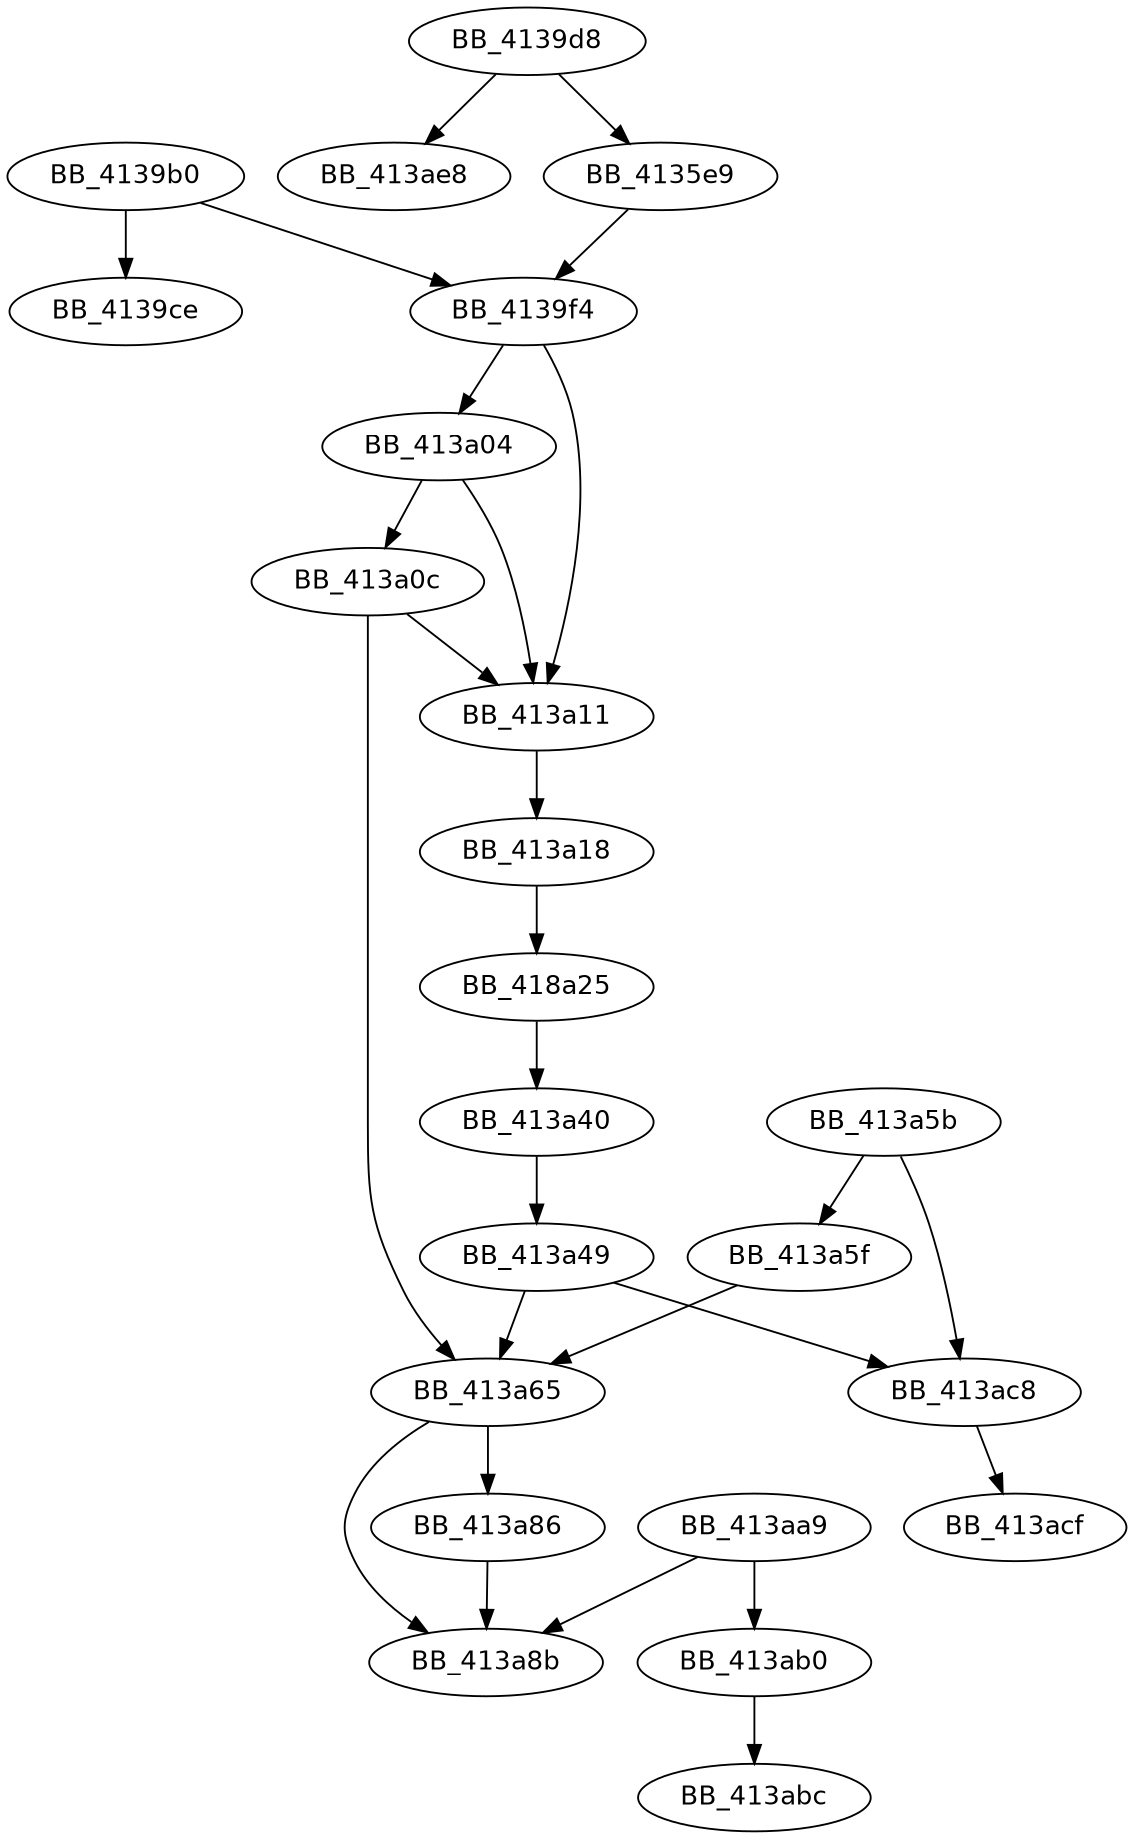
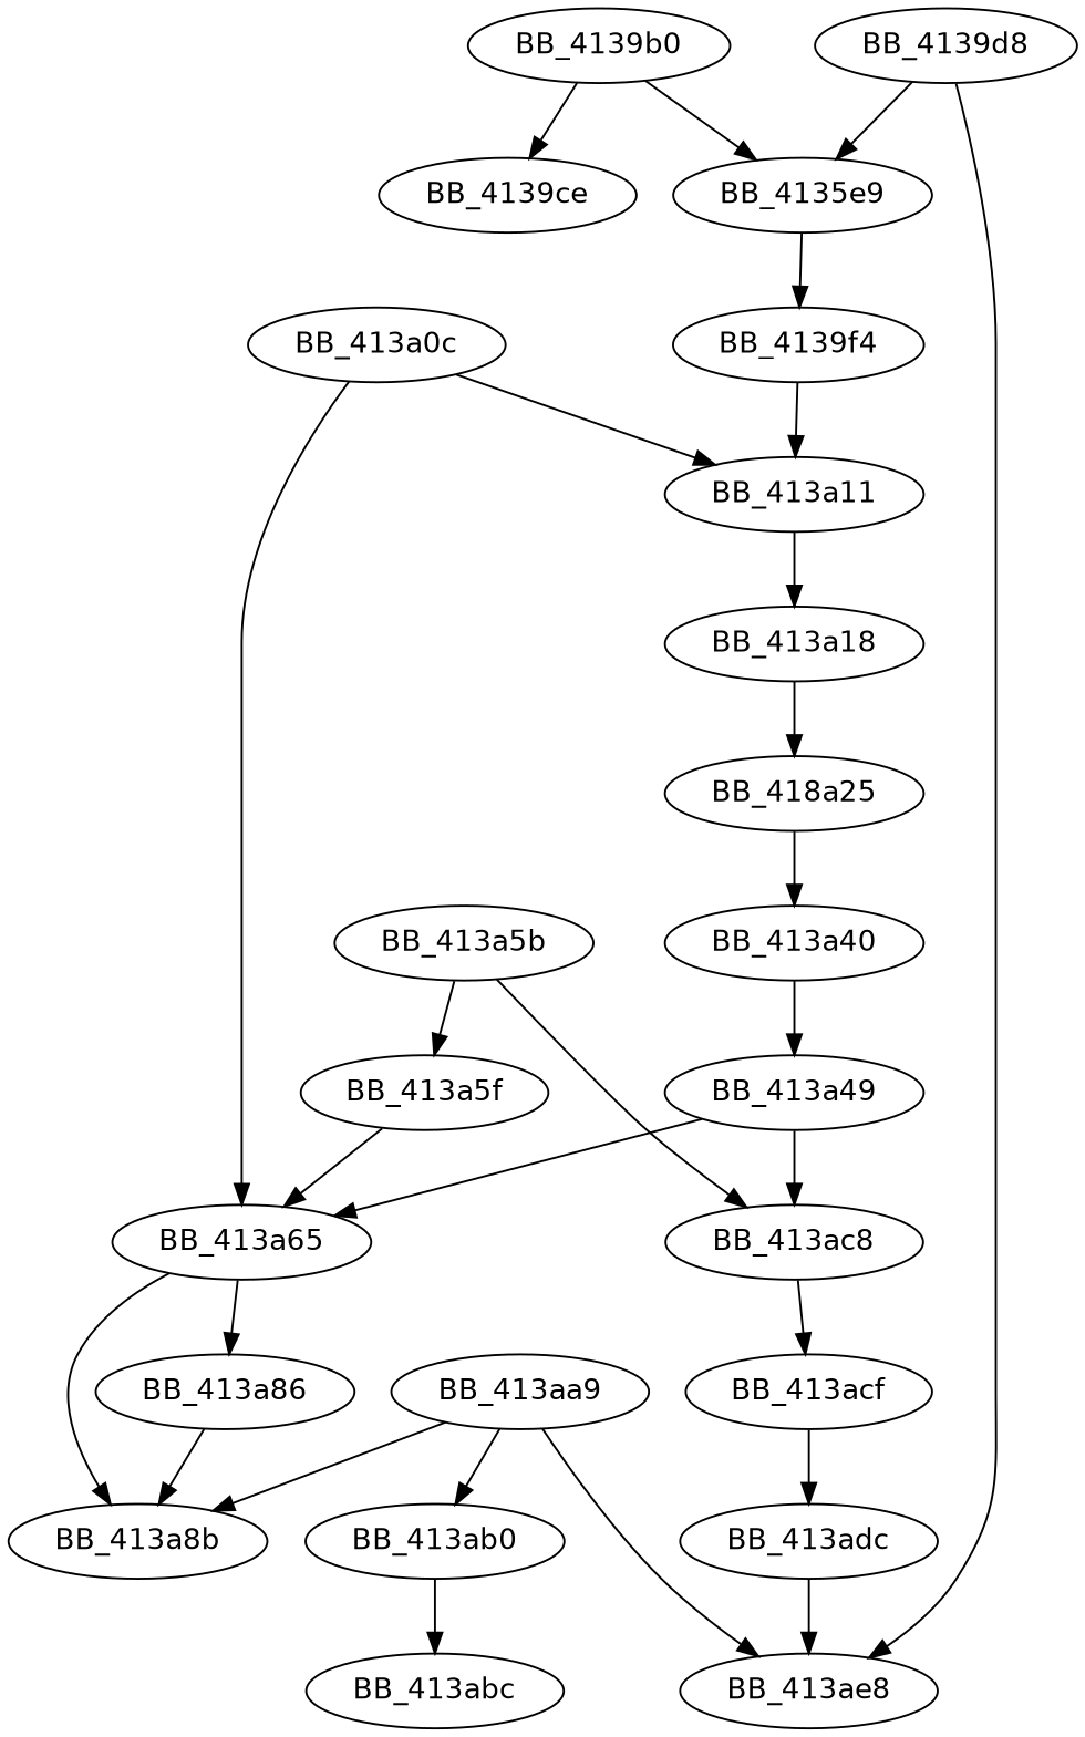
  digraph {
    fontname="DejaVu Sans"
    node [fontname="DejaVu Sans"]
    edge [fontname="DejaVu Sans"]
    BB_4139b0
    BB_4139ce
    BB_4139f4
-   BB_413a04
    BB_413a11
    n6 [label=BB_4135e9]
    BB_4139d8
    BB_413ae8
    BB_413a0c
    BB_413a18
    BB_413a65
    n12 [label=BB_418a25]
    BB_413a86
    BB_413a8b
    BB_413a40
    BB_413a49
    BB_413ac8
    BB_413a5b
    BB_413a5f
    BB_413acf
+   BB_413adc
    BB_413aa9
    BB_413ab0
    BB_413abc
    BB_4139b0 -> BB_4139ce
-   BB_4139b0 -> BB_4139f4
-   BB_4139f4 -> BB_413a04
+   BB_4139b0 -> n6
    BB_4139f4 -> BB_413a11
-   BB_413a04 -> BB_413a11
-   BB_413a04 -> BB_413a0c
    BB_413a11 -> BB_413a18
    n6 -> BB_4139f4
    BB_4139d8 -> n6
    BB_4139d8 -> BB_413ae8
    BB_413a0c -> BB_413a11
    BB_413a0c -> BB_413a65
    BB_413a18 -> n12
    BB_413a65 -> BB_413a86
    BB_413a65 -> BB_413a8b
    n12 -> BB_413a40
    BB_413a86 -> BB_413a8b
    BB_413a40 -> BB_413a49
    BB_413a49 -> BB_413a65
    BB_413a49 -> BB_413ac8
    BB_413ac8 -> BB_413acf
    BB_413a5b -> BB_413ac8
    BB_413a5b -> BB_413a5f
    BB_413a5f -> BB_413a65
+   BB_413acf -> BB_413adc
+   BB_413adc -> BB_413ae8
+   BB_413aa9 -> BB_413ae8
    BB_413aa9 -> BB_413a8b
    BB_413aa9 -> BB_413ab0
    BB_413ab0 -> BB_413abc
  }
